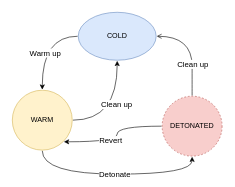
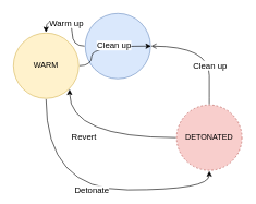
  <mxCell id="0" />
  <mxCell id="1" parent="0" />
  <mxCell id="2" style="edgeStyle=orthogonalEdgeStyle;orthogonalLoop=1;jettySize=auto;html=1;exitX=0;exitY=0.5;exitDx=0;exitDy=0;entryX=0.5;entryY=0;entryDx=0;entryDy=0;curved=1;strokeWidth=1;" parent="1" source="4" target="9" edge="1"><mxGeometry relative="1" as="geometry" /></mxCell>
  <mxCell id="3" value="Warm up" style="edgeLabel;html=1;align=center;verticalAlign=middle;resizable=0;points=[];fontStyle=0;fontSize=13;" parent="2" vertex="1" connectable="0"><mxGeometry x="0.167" y="4" relative="1" as="geometry"><mxPoint as="offset" /></mxGeometry></mxCell>
- <mxCell id="4" value="COLD" style="ellipse;whiteSpace=wrap;html=1;aspect=fixed;fillColor=#dae8fc;strokeColor=#6c8ebf;perimeterSpacing=1;" parent="1" vertex="1"><mxGeometry x="130" y="20" width="130" height="80" as="geometry" /></mxCell>
+ <mxCell id="4" value="COLD" style="ellipse;whiteSpace=wrap;html=1;aspect=fixed;fillColor=#dae8fc;strokeColor=#6c8ebf;perimeterSpacing=1;" parent="1" vertex="1"><mxGeometry x="130" y="20" width="100" height="100" as="geometry" /></mxCell>
  <mxCell id="5" style="edgeStyle=orthogonalEdgeStyle;curved=1;orthogonalLoop=1;jettySize=auto;html=1;exitX=1;exitY=0.5;exitDx=0;exitDy=0;strokeWidth=1;" parent="1" source="9" target="4" edge="1"><mxGeometry relative="1" as="geometry" /></mxCell>
  <mxCell id="6" value="Clean up" style="edgeLabel;html=1;align=center;verticalAlign=middle;resizable=0;points=[];fontStyle=0;fontSize=13;" parent="5" vertex="1" connectable="0"><mxGeometry x="0.167" y="2" relative="1" as="geometry"><mxPoint as="offset" /></mxGeometry></mxCell>
  <mxCell id="7" style="edgeStyle=orthogonalEdgeStyle;curved=1;orthogonalLoop=1;jettySize=auto;html=1;exitX=0.5;exitY=1;exitDx=0;exitDy=0;entryX=0.5;entryY=1;entryDx=0;entryDy=0;fontSize=13;fontColor=#4D4D4D;strokeWidth=1;" parent="1" source="9" target="14" edge="1"><mxGeometry relative="1" as="geometry"><Array as="points"><mxPoint x="70" y="290" /><mxPoint x="320" y="290" /></Array></mxGeometry></mxCell>
  <mxCell id="8" value="Detonate" style="edgeLabel;html=1;align=center;verticalAlign=middle;resizable=0;points=[];fontSize=13;fontColor=#000000;" parent="7" vertex="1" connectable="0"><mxGeometry x="-0.02" y="-2" relative="1" as="geometry"><mxPoint x="3" y="-2" as="offset" /></mxGeometry></mxCell>
- <mxCell id="9" value="WARM" style="ellipse;whiteSpace=wrap;html=1;aspect=fixed;fillColor=#fff2cc;strokeColor=#d6b656;perimeterSpacing=1;" parent="1" vertex="1"><mxGeometry x="20" y="150" width="100" height="100" as="geometry" /></mxCell>
+ <mxCell id="9" value="WARM" style="ellipse;whiteSpace=wrap;html=1;aspect=fixed;fillColor=#fff2cc;strokeColor=#d6b656;perimeterSpacing=1;" parent="1" vertex="1"><mxGeometry x="20" y="50" width="100" height="100" as="geometry" /></mxCell>
  <mxCell id="10" style="edgeStyle=orthogonalEdgeStyle;curved=1;orthogonalLoop=1;jettySize=auto;html=1;exitX=0.5;exitY=0;exitDx=0;exitDy=0;entryX=1;entryY=0.5;entryDx=0;entryDy=0;strokeWidth=1;endArrow=open;" parent="1" source="14" target="4" edge="1"><mxGeometry relative="1" as="geometry"><Array as="points"><mxPoint x="320" y="160" /><mxPoint x="320" y="80" /></Array></mxGeometry></mxCell>
  <mxCell id="11" value="Clean up" style="edgeLabel;html=1;align=center;verticalAlign=middle;resizable=0;points=[];fontStyle=0;fontSize=13;" parent="10" vertex="1" connectable="0"><mxGeometry x="-0.308" y="5" relative="1" as="geometry"><mxPoint x="5" as="offset" /></mxGeometry></mxCell>
  <mxCell id="12" style="edgeStyle=orthogonalEdgeStyle;curved=1;orthogonalLoop=1;jettySize=auto;html=1;exitX=0;exitY=0.5;exitDx=0;exitDy=0;entryX=1;entryY=1;entryDx=0;entryDy=0;strokeWidth=1;" parent="1" source="14" target="9" edge="1"><mxGeometry relative="1" as="geometry" /></mxCell>
  <mxCell id="13" value="Revert" style="edgeLabel;html=1;align=center;verticalAlign=middle;resizable=0;points=[];fontStyle=0;fontSize=13;" parent="12" vertex="1" connectable="0"><mxGeometry x="0.231" y="-3" relative="1" as="geometry"><mxPoint x="4" as="offset" /></mxGeometry></mxCell>
  <mxCell id="14" value="DETONATED" style="ellipse;whiteSpace=wrap;html=1;aspect=fixed;fillColor=#f8cecc;strokeColor=#b85450;perimeterSpacing=1;dashed=1;" parent="1" vertex="1"><mxGeometry x="270" y="160" width="100" height="100" as="geometry" /></mxCell>
